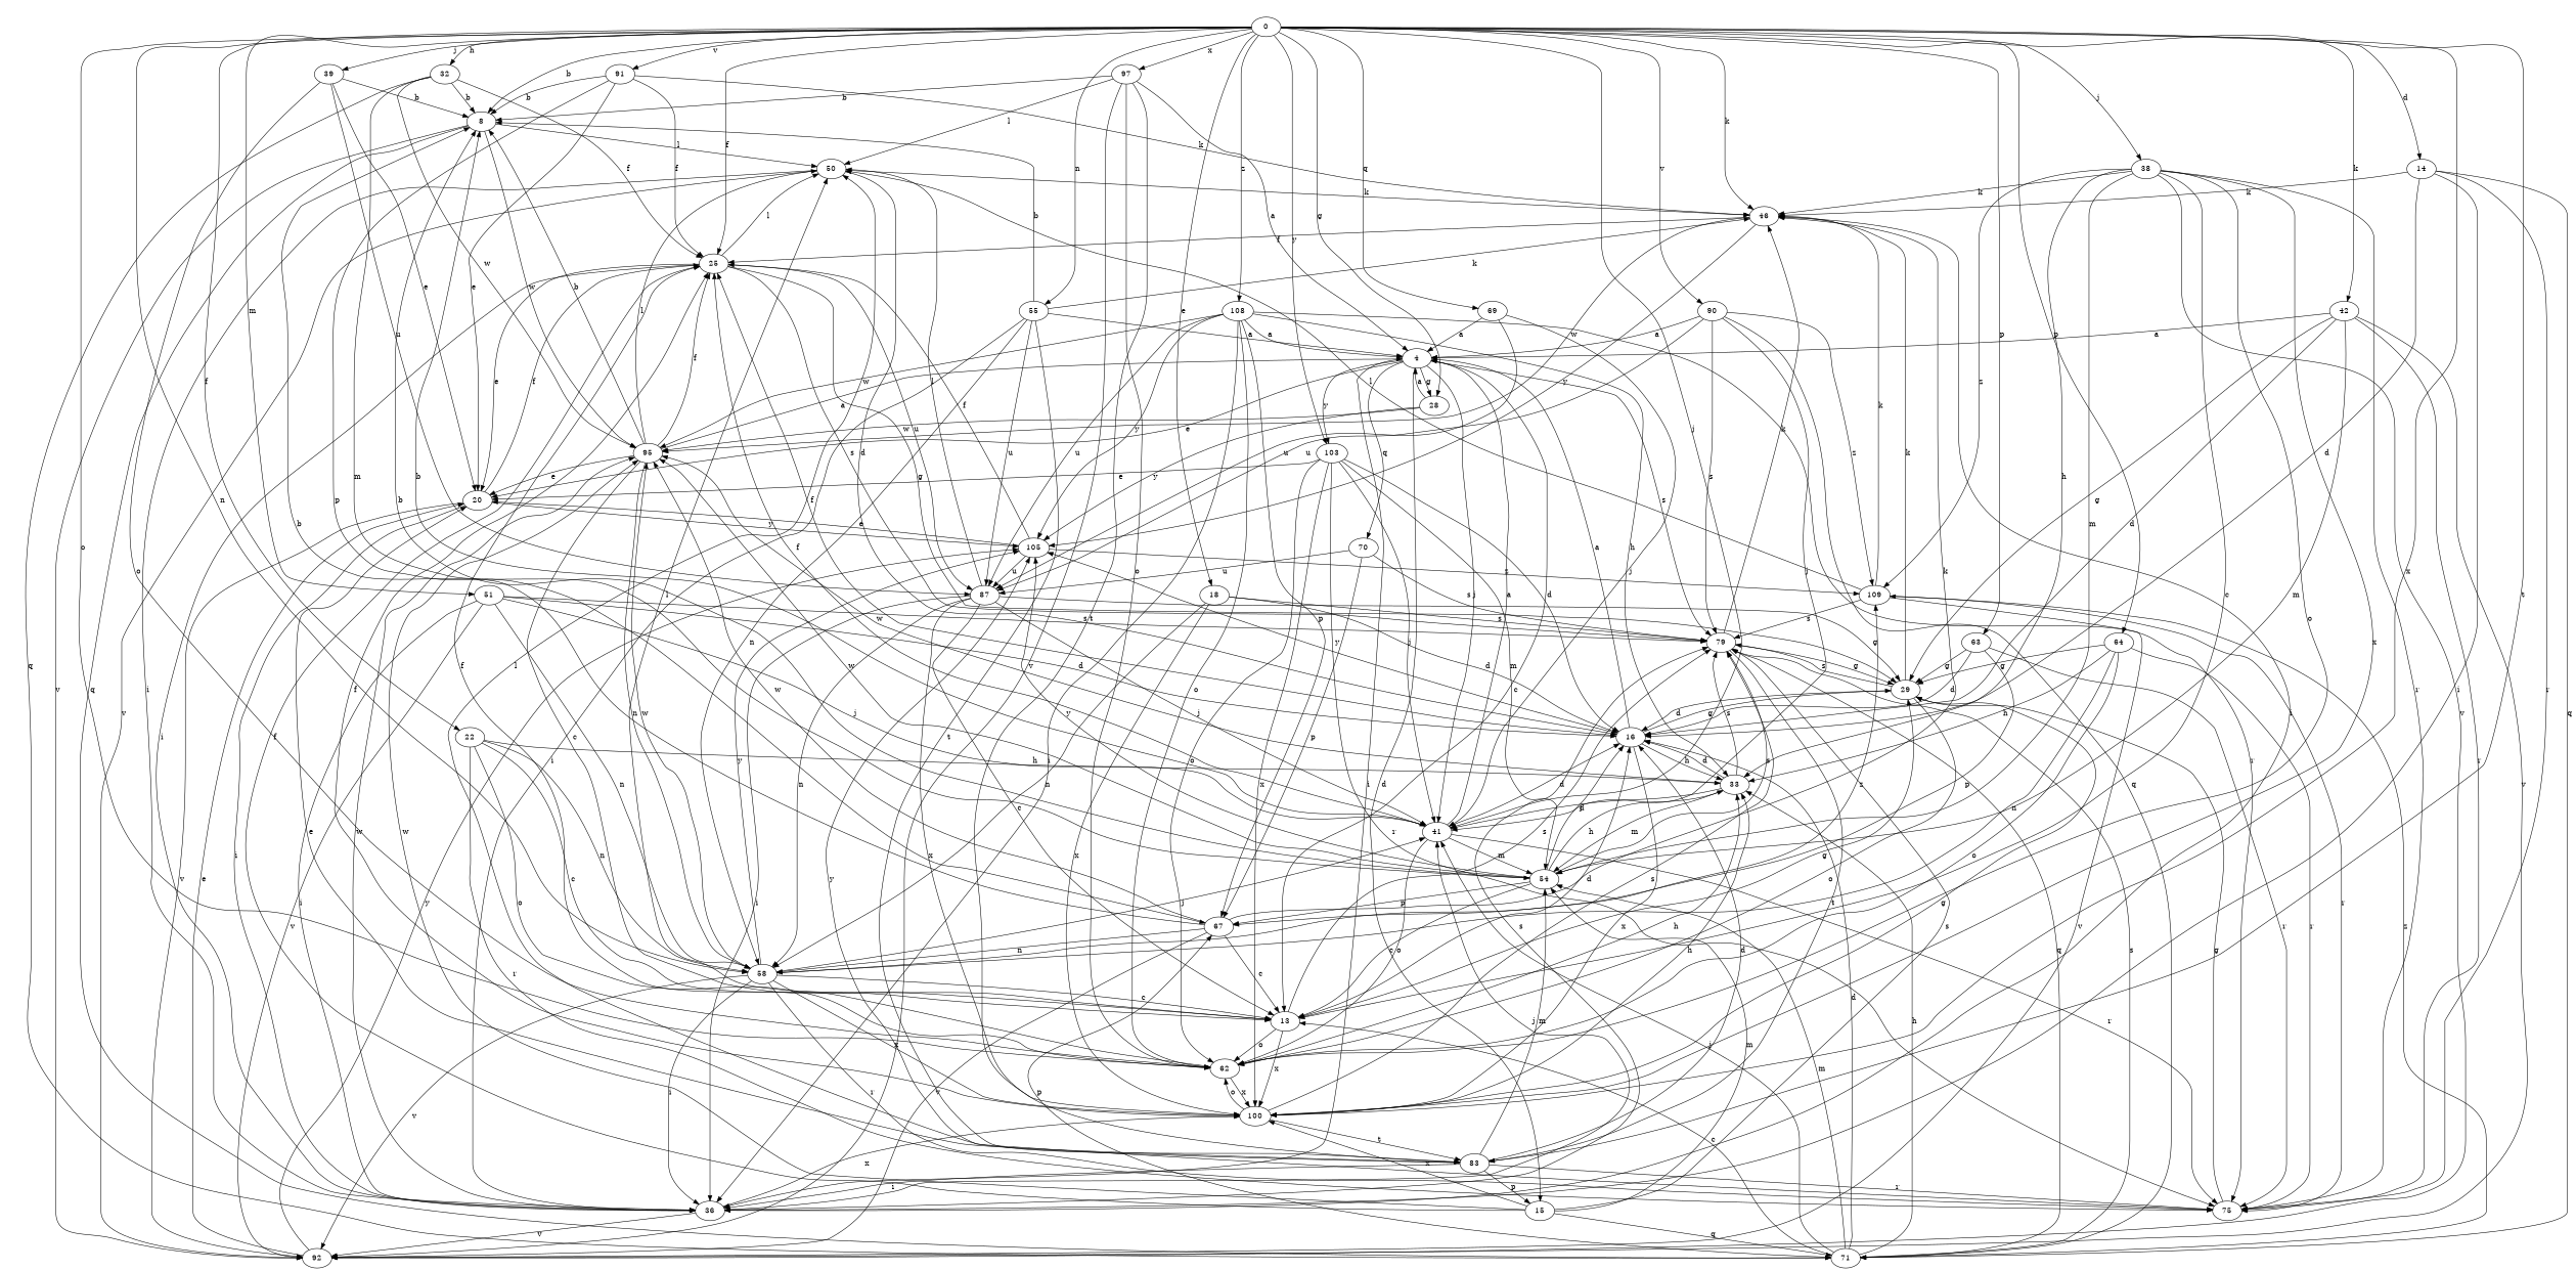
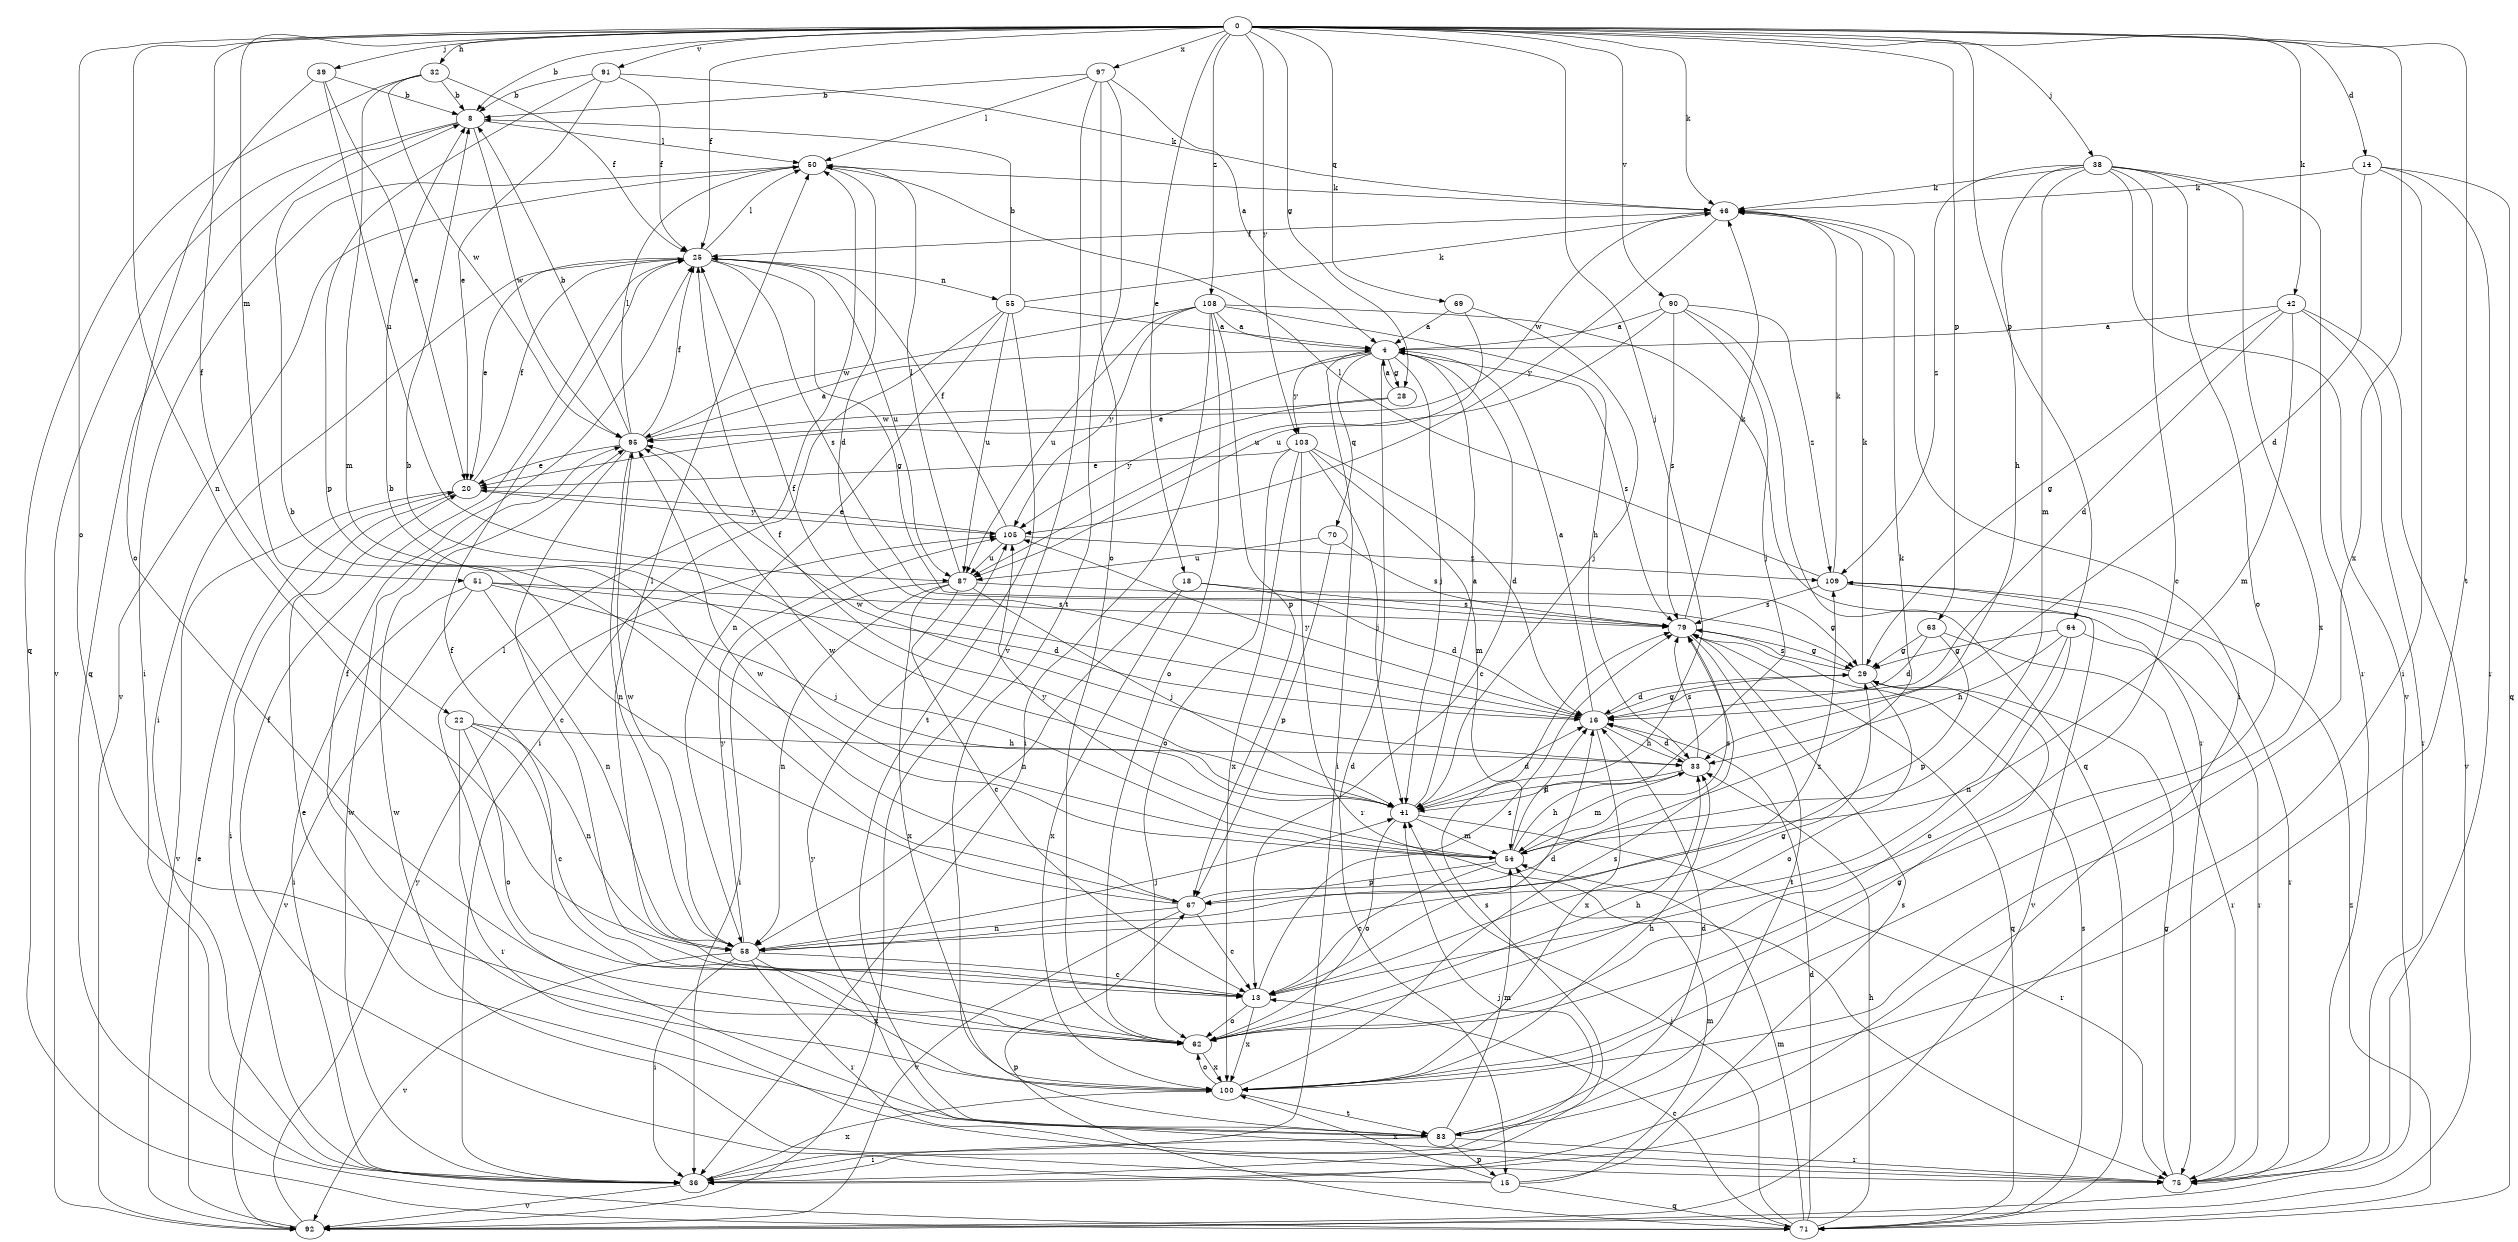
  strict digraph {
    0
    8
    14
    18
    22
    25
    28
    n8 [label=32]
    38
    39
    41
    42
    46
    51
    55
    58
    62
    63
    64
    69
    83
    90
    91
    97
    100
    103
    108
    50
    71
    92
    95
    36
    16
    75
    79
    13
    33
    20
    29
    87
    4
    105
    54
    109
    67
    15
    70
    0 -> 8 [label=b]
    0 -> 14 [label=d]
    0 -> 18 [label=e]
    0 -> 22 [label=f]
    0 -> 25 [label=f]
    0 -> 28 [label=g]
    0 -> n8 [label=h]
    0 -> 38 [label=j]
    0 -> 39 [label=j]
    0 -> 41 [label=j]
    0 -> 42 [label=k]
    0 -> 46 [label=k]
    0 -> 51 [label=m]
-   0 -> 55 [label=n]
+   25 -> 55 [label=n]
    0 -> 58 [label=n]
    0 -> 62 [label=o]
    0 -> 63 [label=p]
    0 -> 64 [label=p]
    0 -> 69 [label=q]
    0 -> 83 [label=t]
    0 -> 90 [label=v]
    0 -> 91 [label=v]
    0 -> 97 [label=x]
    0 -> 100 [label=x]
    0 -> 103 [label=y]
    0 -> 108 [label=z]
    8 -> 50 [label=l]
    8 -> 71 [label=q]
    8 -> 92 [label=v]
    8 -> 95 [label=w]
    14 -> 46 [label=k]
    14 -> 71 [label=q]
    14 -> 36 [label=i]
    14 -> 16 [label=d]
    14 -> 75 [label=r]
    18 -> 58 [label=n]
    18 -> 100 [label=x]
    18 -> 16 [label=d]
    18 -> 79 [label=s]
    22 -> 58 [label=n]
    22 -> 62 [label=o]
    22 -> 75 [label=r]
    22 -> 13 [label=c]
    22 -> 33 [label=h]
    25 -> 50 [label=l]
    25 -> 36 [label=i]
    25 -> 79 [label=s]
    25 -> 20 [label=e]
    25 -> 29 [label=g]
    25 -> 87 [label=u]
    28 -> 95 [label=w]
    28 -> 4 [label=a]
    28 -> 105 [label=y]
    n8 -> 8 [label=b]
    n8 -> 25 [label=f]
    n8 -> 71 [label=q]
    n8 -> 95 [label=w]
    n8 -> 54 [label=m]
    38 -> 46 [label=k]
    38 -> 62 [label=o]
    38 -> 100 [label=x]
    38 -> 92 [label=v]
    38 -> 75 [label=r]
    38 -> 13 [label=c]
    38 -> 33 [label=h]
    38 -> 54 [label=m]
    38 -> 109 [label=z]
    39 -> 8 [label=b]
    39 -> 62 [label=o]
    39 -> 20 [label=e]
    39 -> 87 [label=u]
    41 -> 8 [label=b]
    41 -> 25 [label=f]
    41 -> 62 [label=o]
    41 -> 16 [label=d]
    41 -> 75 [label=r]
    41 -> 4 [label=a]
    41 -> 54 [label=m]
    42 -> 92 [label=v]
    42 -> 16 [label=d]
    42 -> 75 [label=r]
    42 -> 29 [label=g]
    42 -> 4 [label=a]
    42 -> 54 [label=m]
    46 -> 25 [label=f]
    46 -> 95 [label=w]
    46 -> 36 [label=i]
    46 -> 105 [label=y]
    51 -> 41 [label=j]
    51 -> 58 [label=n]
    51 -> 92 [label=v]
    51 -> 36 [label=i]
    51 -> 16 [label=d]
    51 -> 79 [label=s]
    55 -> 8 [label=b]
    55 -> 46 [label=k]
    55 -> 58 [label=n]
    55 -> 83 [label=t]
    55 -> 36 [label=i]
    55 -> 87 [label=u]
    55 -> 4 [label=a]
    58 -> 41 [label=j]
    58 -> 100 [label=x]
    58 -> 92 [label=v]
    58 -> 95 [label=w]
    58 -> 36 [label=i]
    58 -> 75 [label=r]
    58 -> 13 [label=c]
    58 -> 105 [label=y]
    58 -> 109 [label=z]
    62 -> 25 [label=f]
    62 -> 100 [label=x]
    62 -> 33 [label=h]
    63 -> 16 [label=d]
    63 -> 75 [label=r]
    63 -> 29 [label=g]
    63 -> 67 [label=p]
    64 -> 58 [label=n]
    64 -> 62 [label=o]
    64 -> 75 [label=r]
    64 -> 33 [label=h]
    64 -> 29 [label=g]
    69 -> 41 [label=j]
    69 -> 87 [label=u]
    69 -> 4 [label=a]
    83 -> 50 [label=l]
    83 -> 36 [label=i]
    83 -> 16 [label=d]
    83 -> 75 [label=r]
    83 -> 20 [label=e]
    83 -> 54 [label=m]
    83 -> 15 [label=p]
    90 -> 41 [label=j]
    90 -> 71 [label=q]
    90 -> 79 [label=s]
    90 -> 87 [label=u]
    90 -> 4 [label=a]
    90 -> 109 [label=z]
    91 -> 8 [label=b]
    91 -> 25 [label=f]
    91 -> 46 [label=k]
    91 -> 20 [label=e]
    91 -> 67 [label=p]
    97 -> 8 [label=b]
    97 -> 62 [label=o]
    97 -> 83 [label=t]
    97 -> 50 [label=l]
    97 -> 92 [label=v]
    97 -> 4 [label=a]
    100 -> 25 [label=f]
    100 -> 62 [label=o]
    100 -> 83 [label=t]
    100 -> 79 [label=s]
    100 -> 33 [label=h]
    100 -> 29 [label=g]
    103 -> 41 [label=j]
    103 -> 62 [label=o]
    103 -> 100 [label=x]
    103 -> 16 [label=d]
    103 -> 75 [label=r]
    103 -> 20 [label=e]
    103 -> 54 [label=m]
    108 -> 62 [label=o]
    108 -> 95 [label=w]
    108 -> 36 [label=i]
    108 -> 75 [label=r]
    108 -> 33 [label=h]
    108 -> 87 [label=u]
    108 -> 4 [label=a]
    108 -> 105 [label=y]
    108 -> 67 [label=p]
    50 -> 46 [label=k]
    50 -> 92 [label=v]
    50 -> 36 [label=i]
    50 -> 16 [label=d]
    71 -> 41 [label=j]
    71 -> 16 [label=d]
    71 -> 79 [label=s]
    71 -> 13 [label=c]
    71 -> 33 [label=h]
    71 -> 54 [label=m]
    71 -> 109 [label=z]
    71 -> 67 [label=p]
    92 -> 20 [label=e]
    92 -> 105 [label=y]
    95 -> 8 [label=b]
    95 -> 25 [label=f]
    95 -> 58 [label=n]
    95 -> 50 [label=l]
    95 -> 13 [label=c]
    95 -> 20 [label=e]
    95 -> 4 [label=a]
    36 -> 41 [label=j]
    36 -> 100 [label=x]
    36 -> 92 [label=v]
    36 -> 95 [label=w]
    36 -> 79 [label=s]
    16 -> 25 [label=f]
    16 -> 100 [label=x]
    16 -> 33 [label=h]
    16 -> 29 [label=g]
    16 -> 4 [label=a]
    16 -> 105 [label=y]
    75 -> 29 [label=g]
    75 -> 105 [label=y]
    79 -> 46 [label=k]
    79 -> 83 [label=t]
    79 -> 71 [label=q]
    79 -> 29 [label=g]
    13 -> 62 [label=o]
    13 -> 100 [label=x]
    13 -> 50 [label=l]
    13 -> 16 [label=d]
    13 -> 79 [label=s]
    13 -> 29 [label=g]
    33 -> 41 [label=j]
    33 -> 95 [label=w]
    33 -> 16 [label=d]
    33 -> 79 [label=s]
    33 -> 54 [label=m]
    20 -> 25 [label=f]
    20 -> 92 [label=v]
    20 -> 36 [label=i]
    20 -> 105 [label=y]
    29 -> 46 [label=k]
    29 -> 62 [label=o]
    29 -> 16 [label=d]
    29 -> 79 [label=s]
    87 -> 41 [label=j]
    87 -> 58 [label=n]
    87 -> 100 [label=x]
    87 -> 50 [label=l]
    87 -> 36 [label=i]
    87 -> 13 [label=c]
    87 -> 29 [label=g]
    4 -> 28 [label=g]
    4 -> 41 [label=j]
    4 -> 103 [label=y]
    4 -> 36 [label=i]
    4 -> 79 [label=s]
    4 -> 13 [label=c]
    4 -> 20 [label=e]
    4 -> 15 [label=d]
    4 -> 70 [label=q]
    105 -> 25 [label=f]
    105 -> 20 [label=e]
    105 -> 87 [label=u]
    105 -> 109 [label=z]
    54 -> 8 [label=b]
    54 -> 95 [label=w]
    54 -> 16 [label=d]
    54 -> 79 [label=s]
    54 -> 13 [label=c]
    54 -> 33 [label=h]
    54 -> 105 [label=y]
    54 -> 67 [label=p]
    109 -> 46 [label=k]
    109 -> 50 [label=l]
    109 -> 92 [label=v]
    109 -> 75 [label=r]
    109 -> 79 [label=s]
    67 -> 8 [label=b]
    67 -> 46 [label=k]
    67 -> 58 [label=n]
    67 -> 92 [label=v]
    67 -> 95 [label=w]
    67 -> 13 [label=c]
    15 -> 25 [label=f]
    15 -> 100 [label=x]
    15 -> 71 [label=q]
    15 -> 95 [label=w]
    15 -> 79 [label=s]
    15 -> 54 [label=m]
    70 -> 79 [label=s]
    70 -> 87 [label=u]
    70 -> 67 [label=p]
  }
